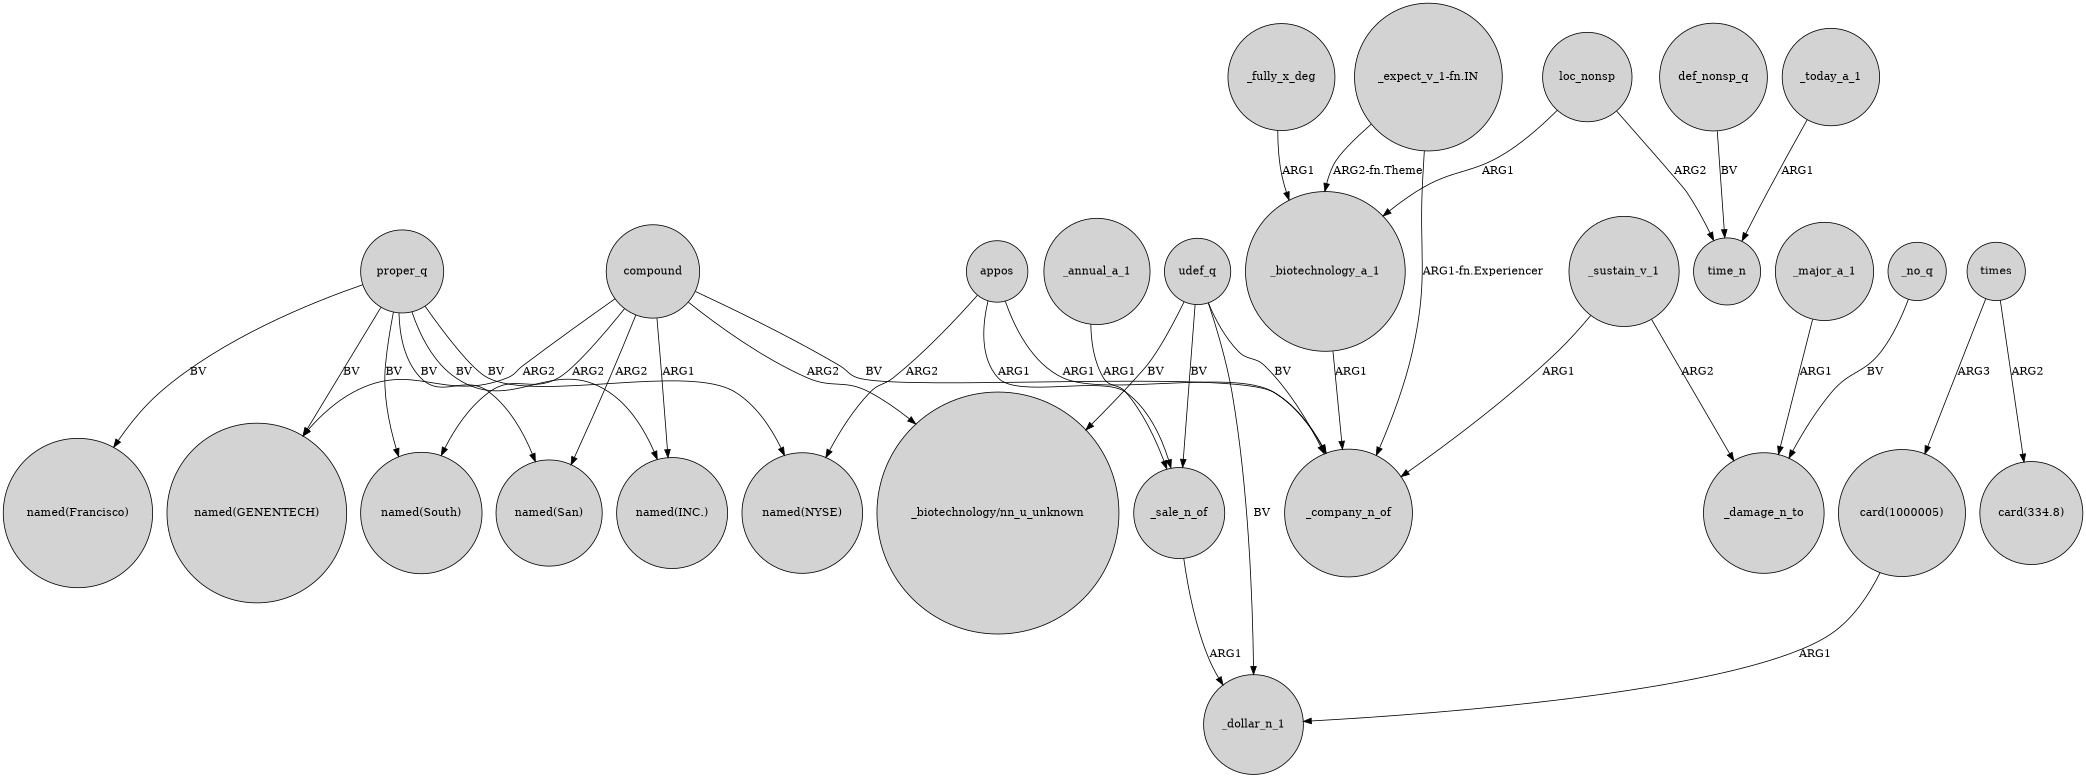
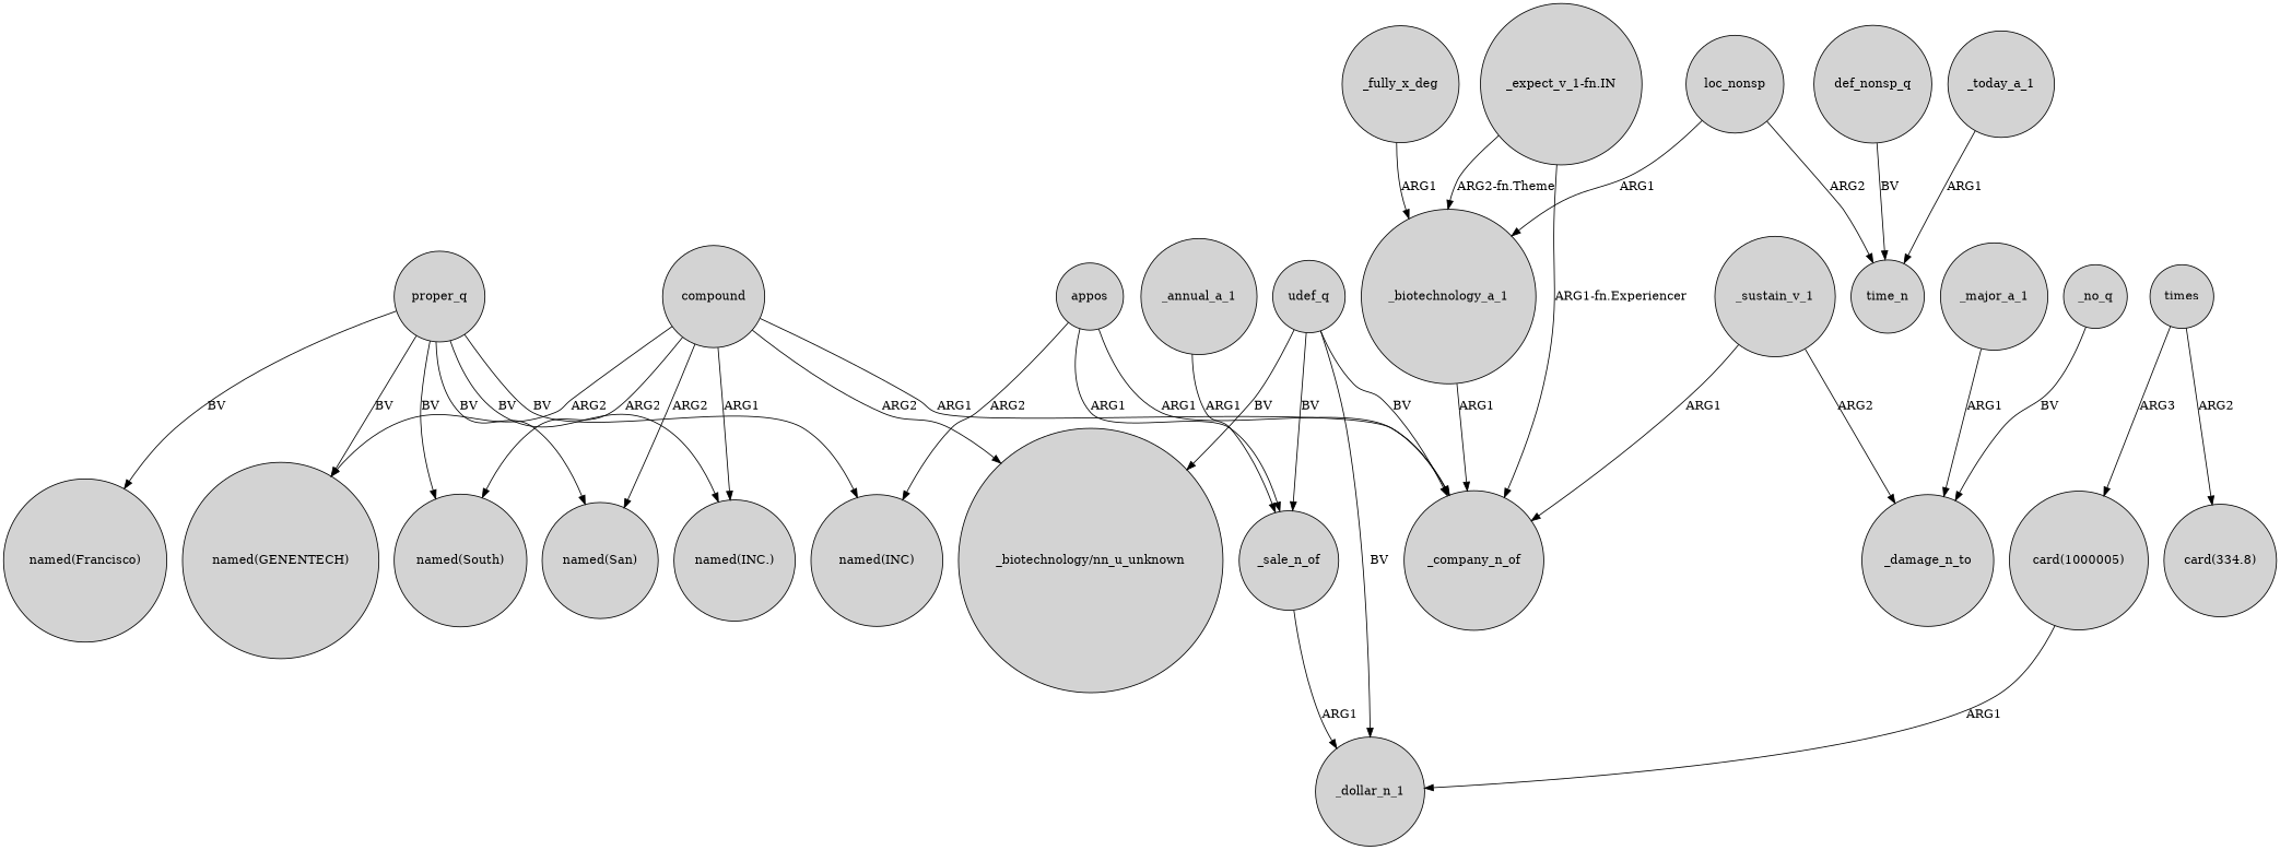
  digraph {
    node [shape=circle style=filled]
    n1 [label="card(1000005)"]
    _dollar_n_1
    compound
    "named(South)"
    "named(GENENTECH)"
    "named(San)"
    _company_n_of
    "named(INC.)"
    "_biotechnology/nn_u_unknown"
    _today_a_1
    time_n
    proper_q
    "named(Francisco)"
-   "named(NYSE)"
+   "named(NYSE)" [label="named(INC)"]
    "_expect_v_1-fn.IN"
    n16 [label=_biotechnology_a_1]
    appos
    _sale_n_of
    _major_a_1
    _damage_n_to
    loc_nonsp
    _annual_a_1
    times
    "card(334.8)"
    _sustain_v_1
    _fully_x_deg
    udef_q
    _no_q
    n29 [label=def_nonsp_q]
    n1 -> _dollar_n_1 [label=ARG1]
    compound -> "named(South)" [label=ARG2]
    compound -> "named(GENENTECH)" [label=ARG2]
    compound -> "named(San)" [label=ARG2]
-   compound -> _company_n_of [label=BV]
+   compound -> _company_n_of [label=ARG1]
    compound -> "named(INC.)" [label=ARG1]
    compound -> "_biotechnology/nn_u_unknown" [label=ARG2]
    _today_a_1 -> time_n [label=ARG1]
    proper_q -> "named(South)" [label=BV]
    proper_q -> "named(GENENTECH)" [label=BV]
    proper_q -> "named(San)" [label=BV]
    proper_q -> "named(INC.)" [label=BV]
    proper_q -> "named(Francisco)" [label=BV]
    proper_q -> "named(NYSE)" [label=BV]
    "_expect_v_1-fn.IN" -> _company_n_of [label="ARG1-fn.Experiencer"]
    "_expect_v_1-fn.IN" -> n16 [label="ARG2-fn.Theme"]
    n16 -> _company_n_of [label=ARG1]
    appos -> _company_n_of [label=ARG1]
    appos -> "named(NYSE)" [label=ARG2]
    appos -> _sale_n_of [label=ARG1]
    _sale_n_of -> _dollar_n_1 [label=ARG1]
    _major_a_1 -> _damage_n_to [label=ARG1]
    loc_nonsp -> time_n [label=ARG2]
    loc_nonsp -> n16 [label=ARG1]
    _annual_a_1 -> _sale_n_of [label=ARG1]
    times -> n1 [label=ARG3]
    times -> "card(334.8)" [label=ARG2]
    _sustain_v_1 -> _company_n_of [label=ARG1]
    _sustain_v_1 -> _damage_n_to [label=ARG2]
    _fully_x_deg -> n16 [label=ARG1]
    udef_q -> _dollar_n_1 [label=BV]
    udef_q -> _company_n_of [label=BV]
    udef_q -> "_biotechnology/nn_u_unknown" [label=BV]
    udef_q -> _sale_n_of [label=BV]
    _no_q -> _damage_n_to [label=BV]
    n29 -> time_n [label=BV]
  }
